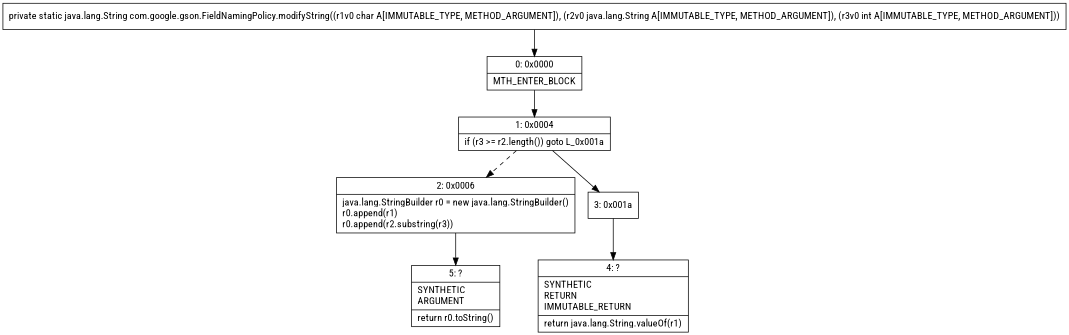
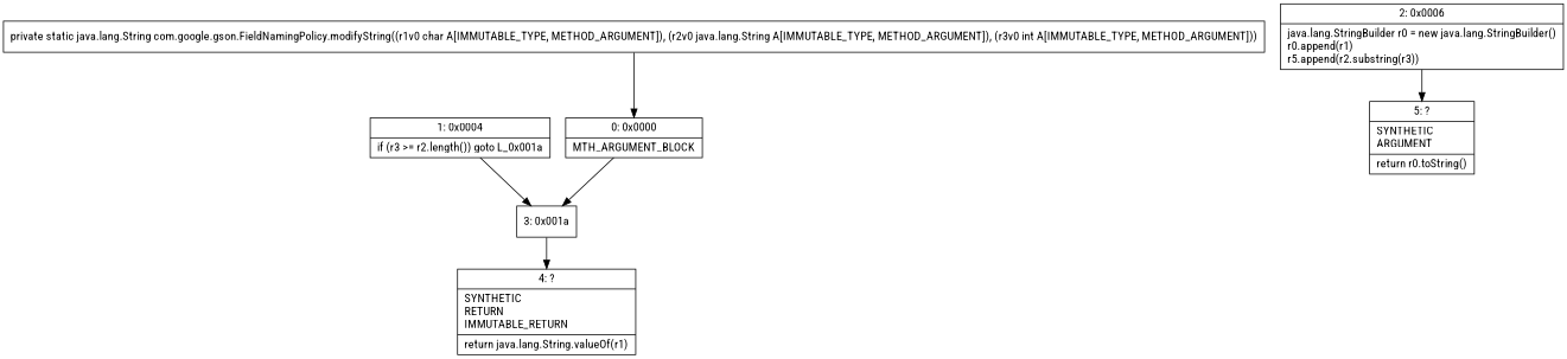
  digraph {
    fontname="Roboto Condensed"
    node [fontname="Roboto Condensed" shape=record]
    edge [fontname="Roboto Condensed"]
-   n1 [label="{0\:\ 0x0000|MTH_ENTER_BLOCK\l}"]
+   n1 [label="{0\:\ 0x0000|MTH_ARGUMENT_BLOCK\l}"]
    n2 [label="{1\:\ 0x0004|if (r3 \>= r2.length()) goto L_0x001a\l}"]
-   n3 [label="{2\:\ 0x0006|java.lang.StringBuilder r0 = new java.lang.StringBuilder()\lr0.append(r1)\lr0.append(r2.substring(r3))\l}"]
+   n3 [label="{2\:\ 0x0006|java.lang.StringBuilder r0 = new java.lang.StringBuilder()\lr0.append(r1)\lr5.append(r2.substring(r3))\l}"]
    n4 [label="{3\:\ 0x001a}"]
    n5 [label="{5\:\ ?|SYNTHETIC\lARGUMENT\l|return r0.toString()\l}"]
    n6 [label="{4\:\ ?|SYNTHETIC\lRETURN\lIMMUTABLE_RETURN\l|return java.lang.String.valueOf(r1)\l}"]
    n7 [label="{private static java.lang.String com.google.gson.FieldNamingPolicy.modifyString((r1v0 char A[IMMUTABLE_TYPE, METHOD_ARGUMENT]), (r2v0 java.lang.String A[IMMUTABLE_TYPE, METHOD_ARGUMENT]), (r3v0 int A[IMMUTABLE_TYPE, METHOD_ARGUMENT])) }"]
-   n1 -> n2
-   n2 -> n3 [style=dashed]
+   n1 -> n4
    n2 -> n4
    n3 -> n5
    n4 -> n6
    n7 -> n1
  }
